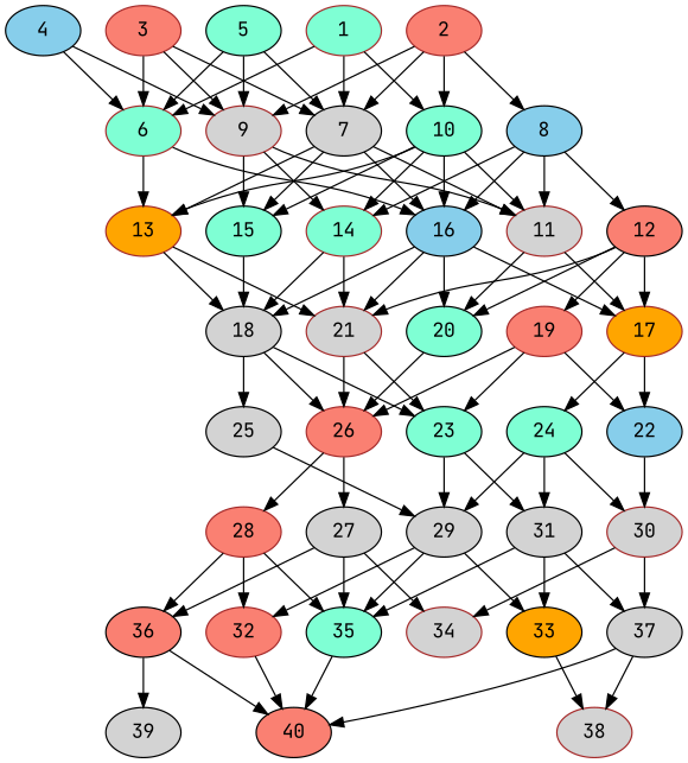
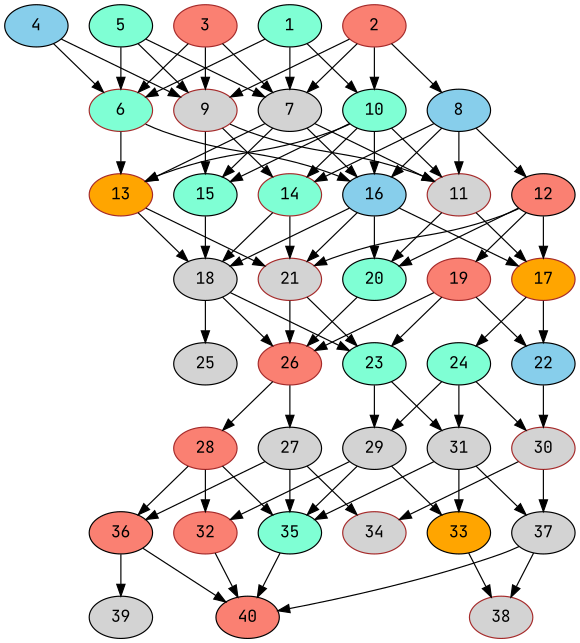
  digraph {
    fontname="JetBrains Mono"
    node [alpha=0.07 color=black fillcolor=lightgrey fontname="JetBrains Mono" style=filled]
    edge [fontname="JetBrains Mono"]
-   1 [alpha=0.05 color=brown expect_size=35527680 fillcolor=aquamarine]
+   1 [alpha=0.05 expect_size=35527680 fillcolor=aquamarine]
    6 [alpha=0.06 color=brown expect_size=6780928 fillcolor=aquamarine]
    7 [alpha=0.02 expect_size=37588992]
    10 [alpha=0.01 expect_size=48112640 fillcolor=aquamarine]
    13 [alpha=0.00 color=brown expect_size=50870272 fillcolor=orange]
    16 [alpha=0.04 expect_size=46400512 fillcolor=skyblue]
    11 [color=brown expect_size=44444672]
    15 [expect_size=39098368 fillcolor=aquamarine]
    14 [alpha=0.14 color=brown expect_size=21863424 fillcolor=aquamarine]
    21 [alpha=0.18 color=brown expect_size=33011712]
    18 [alpha=0.19 expect_size=18117632]
    17 [alpha=0.06 color=brown expect_size=13444096 fillcolor=orange]
    20 [expect_size=31314944 fillcolor=aquamarine]
    2 [alpha=0.18 color=brown expect_size=21994496 fillcolor=salmon]
    8 [alpha=0.02 expect_size=24016896 fillcolor=skyblue]
    9 [alpha=0.04 color=brown expect_size=43973632]
    12 [alpha=0.17 expect_size=8701952 fillcolor=salmon]
    19 [alpha=0.10 color=brown expect_size=22939648 fillcolor=salmon]
    3 [alpha=0.08 color=brown expect_size=18426880 fillcolor=salmon]
    4 [expect_size=15606784 fillcolor=skyblue]
    5 [alpha=0.03 expect_size=31744000 fillcolor=aquamarine]
    26 [alpha=0.06 color=brown expect_size=45530112 fillcolor=salmon]
    23 [alpha=0.20 expect_size=42750976 fillcolor=aquamarine]
    25 [alpha=0.06 expect_size=29319168]
    22 [alpha=0.16 expect_size=49955840 fillcolor=skyblue]
    24 [expect_size=43098112 fillcolor=aquamarine]
    30 [alpha=0.15 color=brown expect_size=40708096]
    29 [alpha=0.19 expect_size=18127872]
    31 [expect_size=11206656]
    27 [alpha=0.20 expect_size=6751232]
    28 [alpha=0.01 color=brown expect_size=20613120 fillcolor=salmon]
    34 [alpha=0.15 color=brown expect_size=44101632]
    37 [alpha=0.18 expect_size=44360704]
    35 [alpha=0.10 expect_size=14398464 fillcolor=aquamarine]
    32 [alpha=0.02 color=brown expect_size=7093248 fillcolor=salmon]
    33 [alpha=0.15 expect_size=45120512 fillcolor=orange]
    36 [alpha=0.02 expect_size=29701120 fillcolor=salmon]
    40 [alpha=0.08 expect_size=43315200 fillcolor=salmon]
    38 [alpha=0.19 color=brown expect_size=43538432]
    39 [alpha=0.08 expect_size=46008320]
    1 -> 6
    1 -> 7
    1 -> 10
    6 -> 13
    6 -> 16
    7 -> 13
    7 -> 16
    7 -> 11
    7 -> 15
    10 -> 13
    10 -> 16
    10 -> 11
    10 -> 15
    10 -> 14
    13 -> 21
    13 -> 18
    16 -> 21
    16 -> 18
    16 -> 17
    16 -> 20
    11 -> 17
    11 -> 20
    15 -> 18
    14 -> 21
    14 -> 18
    21 -> 26
    21 -> 23
    18 -> 26
    18 -> 23
    18 -> 25
    17 -> 22
    17 -> 24
    20 -> 26
    2 -> 7
    2 -> 10
    2 -> 8
    2 -> 9
    8 -> 16
    8 -> 11
    8 -> 14
    8 -> 12
    9 -> 11
    9 -> 15
    9 -> 14
    12 -> 21
    12 -> 17
    12 -> 20
    12 -> 19
    19 -> 26
    19 -> 23
    19 -> 22
    3 -> 6
    3 -> 7
    3 -> 9
    4 -> 6
    4 -> 9
    5 -> 6
    5 -> 7
    5 -> 9
    26 -> 27
    26 -> 28
    23 -> 29
    23 -> 31
-   25 -> 29
    22 -> 30
    24 -> 30
    24 -> 29
    24 -> 31
    30 -> 34
    30 -> 37
    29 -> 35
    29 -> 32
    29 -> 33
    31 -> 37
    31 -> 35
    31 -> 33
    27 -> 34
    27 -> 35
    27 -> 36
    28 -> 35
    28 -> 32
    28 -> 36
    37 -> 40
    37 -> 38
    35 -> 40
    32 -> 40
    33 -> 38
    36 -> 40
    36 -> 39
  }
